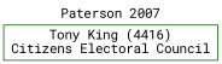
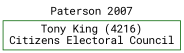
  digraph {
    label="Paterson 2007"
    labelloc=t
    mclimit=10
    fontname="Roboto Mono"
-   n1 [label="Tony King (4416)\nCitizens Electoral Council" shape=box color=darkgreen fontname="Roboto Mono"]
+   n1 [label="Tony King (4216)\nCitizens Electoral Council" shape=box color=darkgreen fontname="Roboto Mono"]
  }
